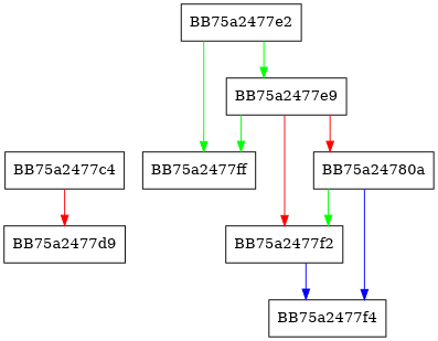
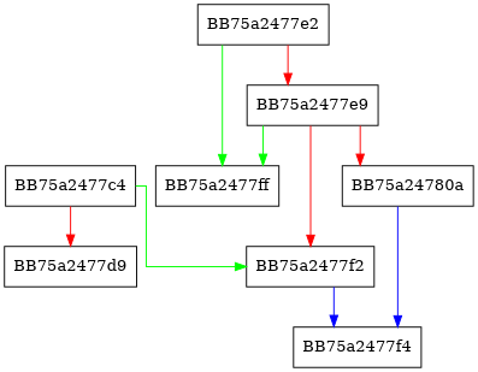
  digraph {
    splines=ortho
    node [shape=box]
    edge [color=red]
    BB75a2477c4
    BB75a2477f2
    BB75a2477d9
    BB75a2477f4
    BB75a2477e2
    BB75a2477ff
    BB75a2477e9
    BB75a24780a
-   BB75a24780a -> BB75a2477f2 [color=green]
+   BB75a2477c4 -> BB75a2477f2 [color=green]
    BB75a2477c4 -> BB75a2477d9
    BB75a2477f2 -> BB75a2477f4 [color=blue]
    BB75a2477e2 -> BB75a2477ff [color=green]
-   BB75a2477e2 -> BB75a2477e9 [color=green]
+   BB75a2477e2 -> BB75a2477e9
    BB75a2477e9 -> BB75a2477f2
    BB75a2477e9 -> BB75a2477ff [color=green]
    BB75a2477e9 -> BB75a24780a
    BB75a24780a -> BB75a2477f4 [color=blue]
  }
